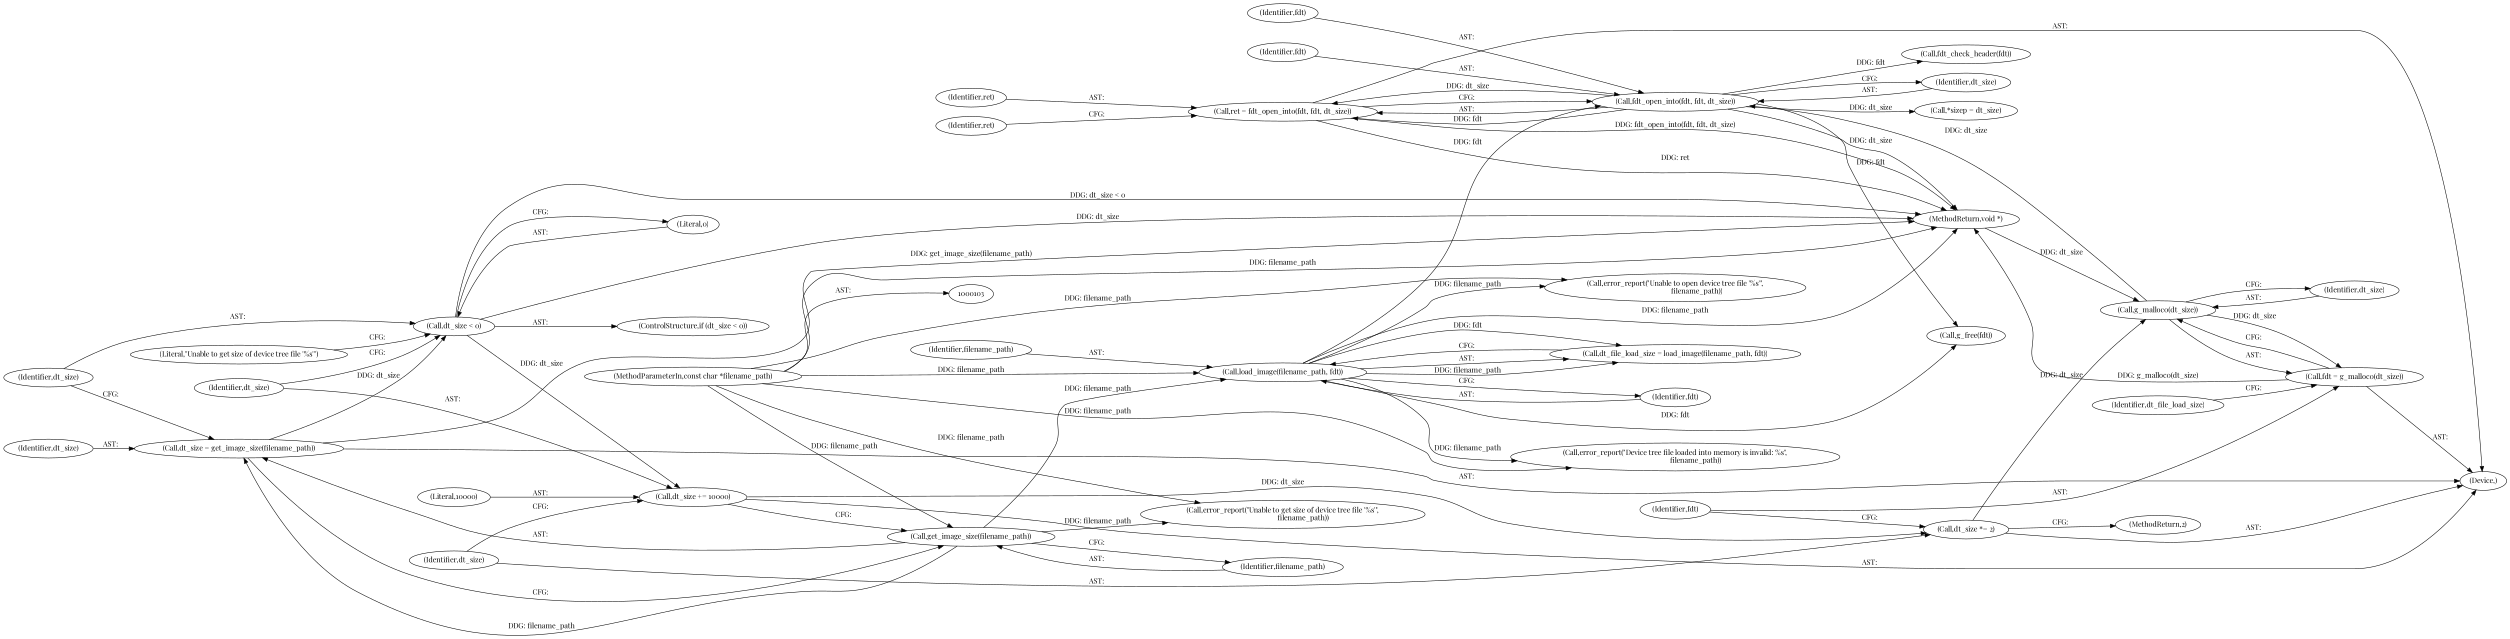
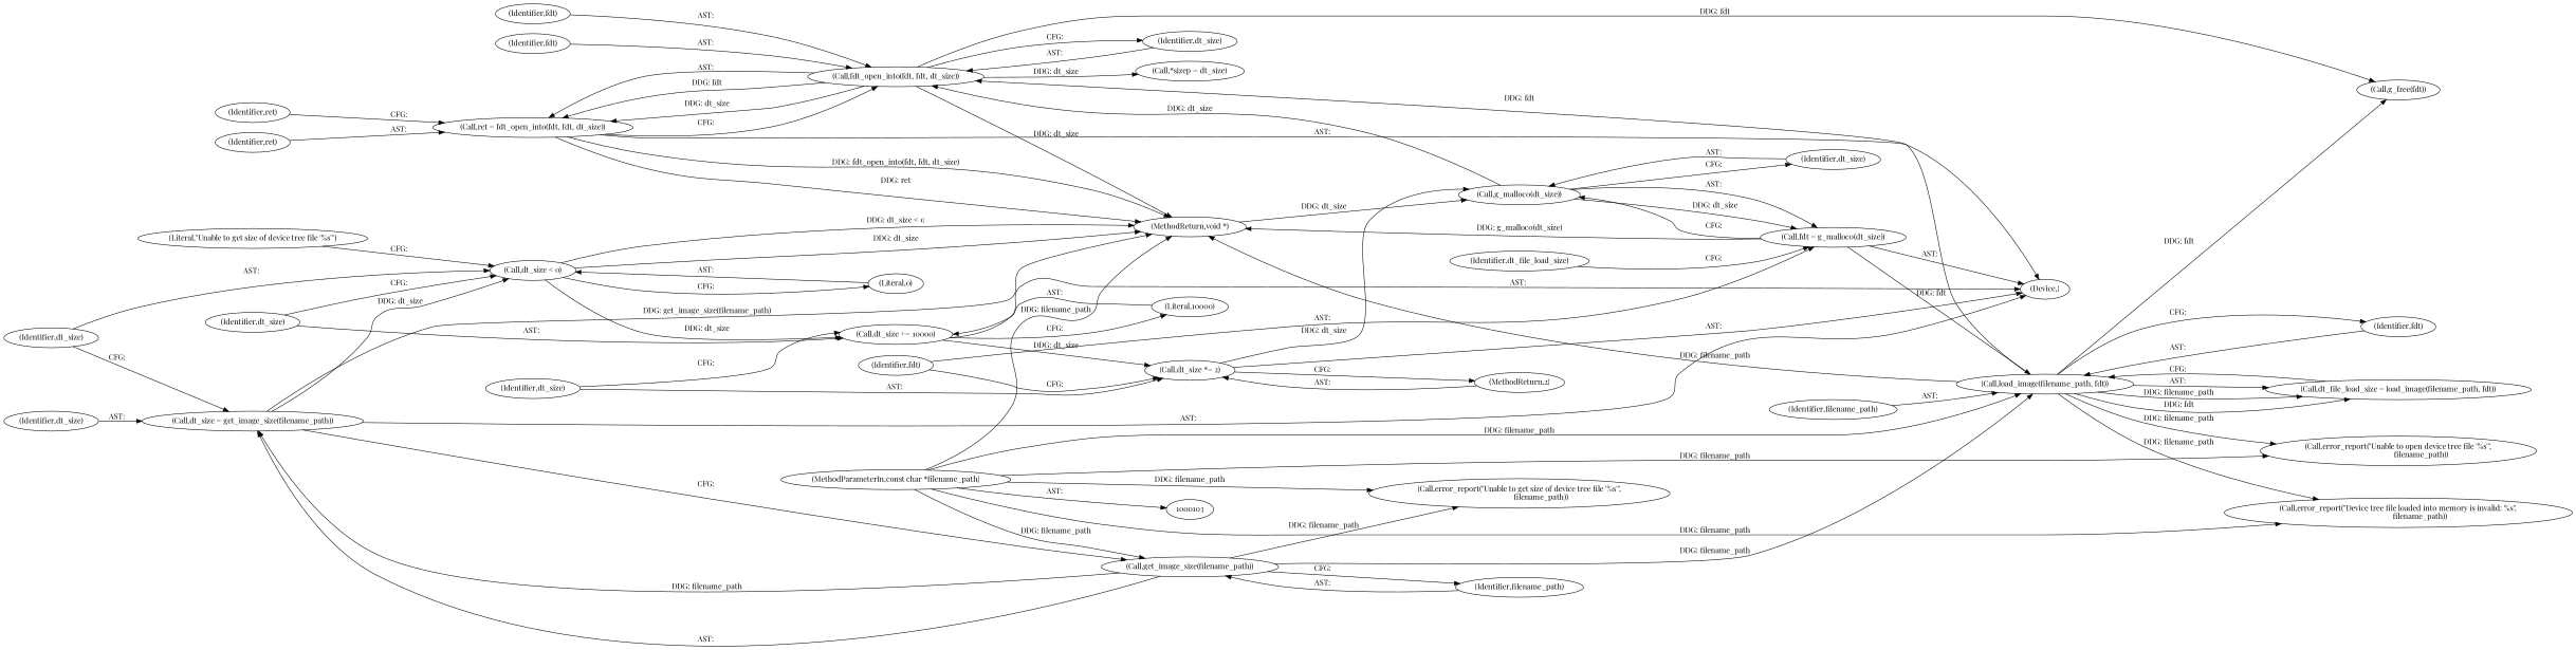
  digraph {
    fontname="Playfair Display"
    rankdir=LR
    node [fontname="Playfair Display"]
    edge [fontname="Playfair Display"]
    n1 [label="(Call,ret = fdt_open_into(fdt, fdt, dt_size))"]
    n2 [label="(Call,fdt_open_into(fdt, fdt, dt_size))"]
    n3 [label="(Device,)"]
    n4 [label="(MethodReturn,void *)"]
    n5 [label="(Identifier,dt_size)"]
    n6 [label="(Call,*sizep = dt_size)"]
-   n7 [label="(Call,fdt_check_header(fdt))"]
    n8 [label="(Call,g_free(fdt))"]
    n9 [label="(Call,g_malloc0(dt_size))"]
    n10 [label="(Call,load_image(filename_path, fdt))"]
    n11 [label="(Call,error_report(\"Unable to open device tree file '%s'\",\n                      filename_path))"]
    n12 [label="(Call,error_report(\"Device tree file loaded into memory is invalid: %s\",\n                     filename_path))"]
    n13 [label="(Call,dt_file_load_size = load_image(filename_path, fdt))"]
    n14 [label="(Identifier,fdt)"]
    n15 [label="(Call,get_image_size(filename_path))"]
    n16 [label="(Call,dt_size = get_image_size(filename_path))"]
    n17 [label="(Identifier,filename_path)"]
    n18 [label="(Call,error_report(\"Unable to get size of device tree file '%s'\",\n                     filename_path))"]
    n19 [label="(Call,dt_size < 0)"]
    n20 [label="(MethodParameterIn,const char *filename_path)"]
    1000103
    n22 [label="(Call,fdt = g_malloc0(dt_size))"]
    n23 [label="(Identifier,dt_size)"]
    n24 [label="(Call,dt_size *= 2)"]
    n25 [label="(MethodReturn,2)"]
    n26 [label="(Call,dt_size += 10000)"]
    n27 [label="(Literal,10000)"]
-   n28 [label="(ControlStructure,if (dt_size < 0))"]
    n29 [label="(Literal,0)"]
    n30 [label="(Identifier,filename_path)"]
    n31 [label="(Literal,\"Unable to get size of device tree file '%s'\")"]
    n32 [label="(Identifier,fdt)"]
    n33 [label="(Identifier,fdt)"]
    n34 [label="(Identifier,ret)"]
    n35 [label="(Identifier,dt_file_load_size)"]
    n36 [label="(Identifier,dt_size)"]
    n37 [label="(Identifier,ret)"]
    n38 [label="(Identifier,dt_size)"]
    n39 [label="(Identifier,fdt)"]
    n40 [label="(Identifier,dt_size)"]
    n41 [label="(Identifier,dt_size)"]
    n1 -> n2 [label="CFG: "]
    n1 -> n3 [label="AST: "]
    n1 -> n4 [label="DDG: fdt_open_into(fdt, fdt, dt_size)"]
    n1 -> n4 [label="DDG: ret"]
    n2 -> n1 [label="AST: "]
    n2 -> n1 [label="DDG: fdt"]
    n2 -> n1 [label="DDG: dt_size"]
    n2 -> n4 [label="DDG: dt_size"]
    n2 -> n5 [label="CFG: "]
    n2 -> n6 [label="DDG: dt_size"]
-   n2 -> n7 [label="DDG: fdt"]
    n2 -> n8 [label="DDG: fdt"]
    n4 -> n9 [label="DDG: dt_size"]
    n5 -> n2 [label="AST: "]
    n9 -> n2 [label="DDG: dt_size"]
    n9 -> n22 [label="AST: "]
    n9 -> n22 [label="DDG: dt_size"]
    n9 -> n23 [label="CFG: "]
    n10 -> n2 [label="DDG: fdt"]
    n10 -> n4 [label="DDG: filename_path"]
    n10 -> n8 [label="DDG: fdt"]
    n10 -> n11 [label="DDG: filename_path"]
    n10 -> n12 [label="DDG: filename_path"]
    n10 -> n13 [label="AST: "]
    n10 -> n13 [label="DDG: filename_path"]
    n10 -> n13 [label="DDG: fdt"]
    n10 -> n14 [label="CFG: "]
    n13 -> n10 [label="CFG: "]
    n14 -> n10 [label="AST: "]
    n15 -> n10 [label="DDG: filename_path"]
    n15 -> n16 [label="AST: "]
    n15 -> n16 [label="DDG: filename_path"]
    n15 -> n17 [label="CFG: "]
    n15 -> n18 [label="DDG: filename_path"]
    n16 -> n3 [label="AST: "]
    n16 -> n4 [label="DDG: get_image_size(filename_path)"]
    n16 -> n15 [label="CFG: "]
    n16 -> n19 [label="DDG: dt_size"]
    n17 -> n15 [label="AST: "]
    n19 -> n4 [label="DDG: dt_size < 0"]
    n19 -> n4 [label="DDG: dt_size"]
    n19 -> n26 [label="DDG: dt_size"]
-   n19 -> n28 [label="AST: "]
    n19 -> n29 [label="CFG: "]
    n20 -> n4 [label="DDG: filename_path"]
    n20 -> n10 [label="DDG: filename_path"]
    n20 -> n11 [label="DDG: filename_path"]
    n20 -> n12 [label="DDG: filename_path"]
    n20 -> n15 [label="DDG: filename_path"]
    n20 -> n18 [label="DDG: filename_path"]
    n20 -> 1000103 [label="AST: "]
    n22 -> n3 [label="AST: "]
    n22 -> n4 [label="DDG: g_malloc0(dt_size)"]
    n22 -> n9 [label="CFG: "]
+   n22 -> n10 [label="DDG: fdt"]
    n23 -> n9 [label="AST: "]
    n24 -> n3 [label="AST: "]
    n24 -> n9 [label="DDG: dt_size"]
    n24 -> n25 [label="CFG: "]
+   n25 -> n24 [label="AST: "]
    n26 -> n3 [label="AST: "]
    n26 -> n24 [label="DDG: dt_size"]
-   n26 -> n15 [label="CFG: "]
+   n26 -> n27 [label="CFG: "]
    n27 -> n26 [label="AST: "]
    n29 -> n19 [label="AST: "]
    n30 -> n10 [label="AST: "]
    n31 -> n19 [label="CFG: "]
    n32 -> n2 [label="AST: "]
    n33 -> n22 [label="AST: "]
    n33 -> n24 [label="CFG: "]
    n34 -> n1 [label="CFG: "]
    n35 -> n22 [label="CFG: "]
    n36 -> n24 [label="AST: "]
    n36 -> n26 [label="CFG: "]
    n37 -> n1 [label="AST: "]
    n38 -> n19 [label="CFG: "]
    n38 -> n26 [label="AST: "]
    n39 -> n2 [label="AST: "]
    n40 -> n16 [label="CFG: "]
    n40 -> n19 [label="AST: "]
    n41 -> n16 [label="AST: "]
  }
